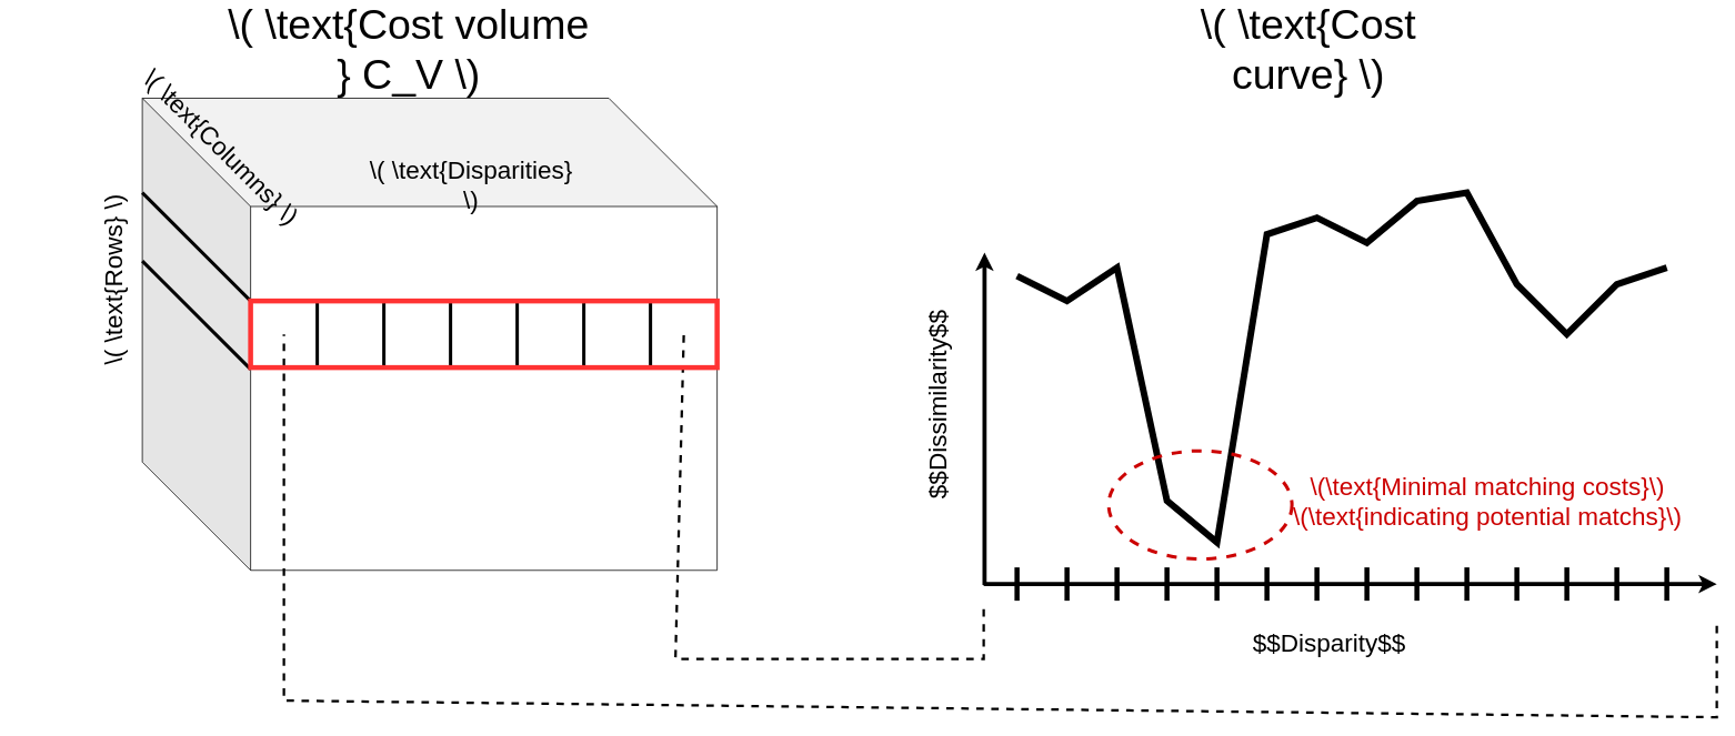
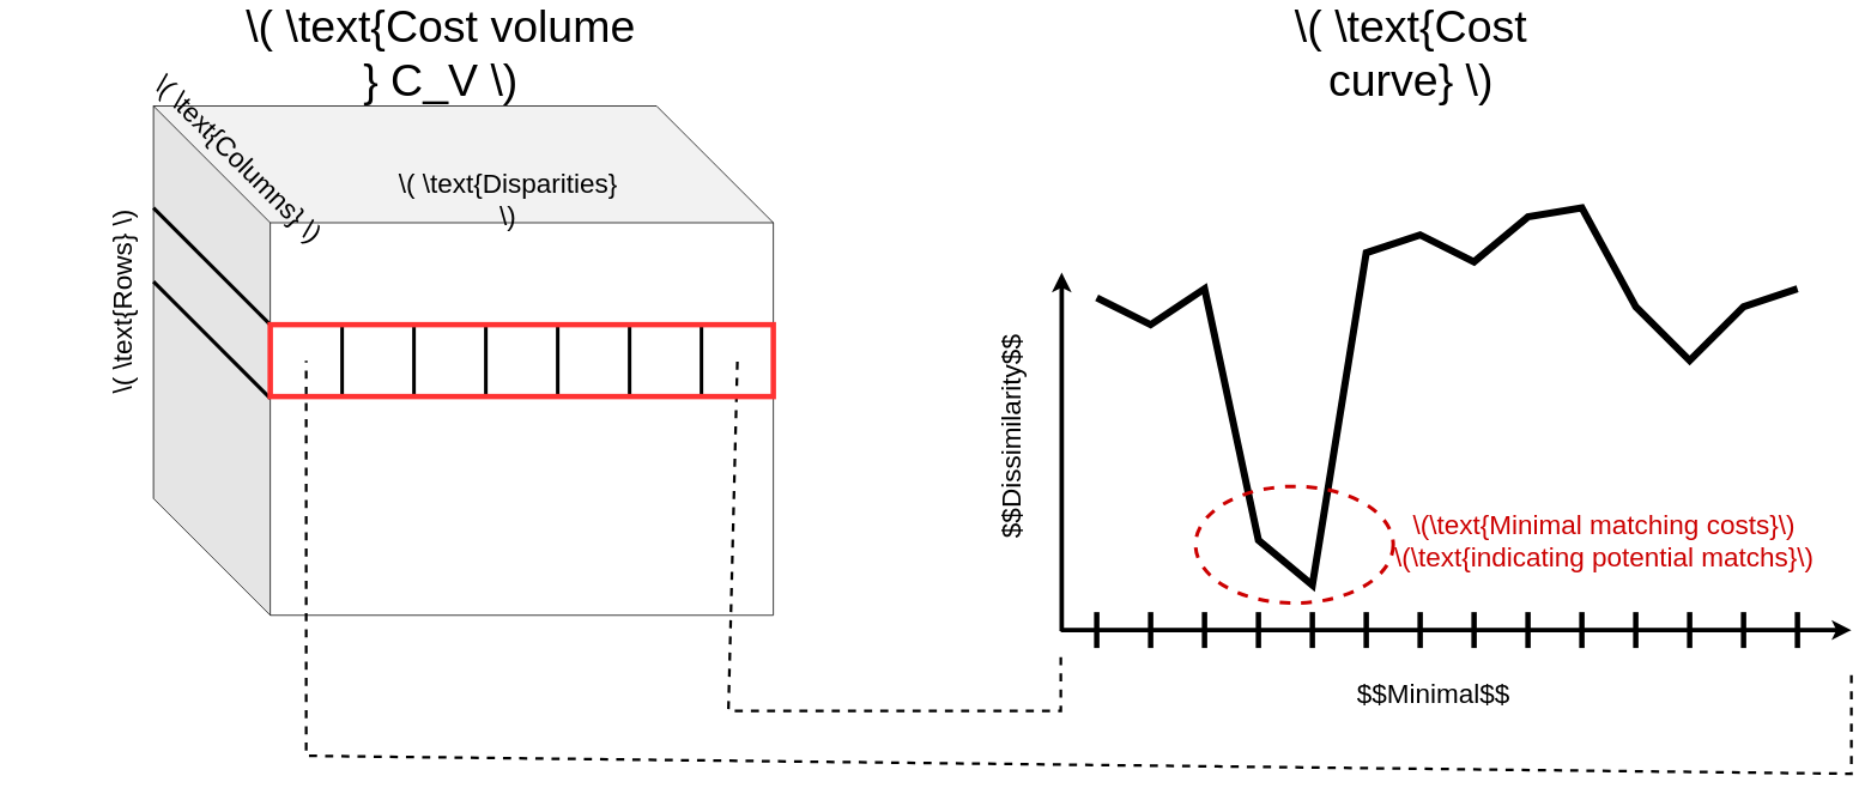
  <mxCell id="0" />
  <mxCell id="1" parent="0" />
  <mxCell id="2" value="" style="shape=cube;whiteSpace=wrap;html=1;boundedLbl=1;backgroundOutline=1;darkOpacity=0.05;darkOpacity2=0.1;size=130;" parent="1" vertex="1"><mxGeometry x="170" y="116.5" width="690" height="567" as="geometry" /></mxCell>
  <mxCell id="3" value="" style="endArrow=none;html=1;rounded=0;strokeWidth=4;" parent="1" edge="1"><mxGeometry width="50" height="50" relative="1" as="geometry"><mxPoint x="380" y="440" as="sourcePoint" /><mxPoint x="380" y="360" as="targetPoint" /></mxGeometry></mxCell>
  <mxCell id="4" value="" style="endArrow=none;html=1;rounded=0;strokeWidth=4;" parent="1" edge="1"><mxGeometry width="50" height="50" relative="1" as="geometry"><mxPoint x="170" y="312" as="sourcePoint" /><mxPoint x="300" y="442" as="targetPoint" /></mxGeometry></mxCell>
  <mxCell id="5" value="" style="endArrow=none;html=1;rounded=0;strokeWidth=4;" parent="1" edge="1"><mxGeometry width="50" height="50" relative="1" as="geometry"><mxPoint x="170" y="230" as="sourcePoint" /><mxPoint x="300" y="360" as="targetPoint" /></mxGeometry></mxCell>
  <mxCell id="6" value="" style="endArrow=none;dashed=1;html=1;rounded=0;strokeWidth=3;" parent="1" edge="1"><mxGeometry width="50" height="50" relative="1" as="geometry"><mxPoint x="2060" y="750" as="sourcePoint" /><mxPoint x="340" y="400" as="targetPoint" /><Array as="points"><mxPoint x="2060" y="860" /><mxPoint x="340" y="840" /></Array></mxGeometry></mxCell>
  <mxCell id="7" value="" style="endArrow=none;html=1;rounded=0;strokeWidth=8;" parent="1" edge="1"><mxGeometry width="50" height="50" relative="1" as="geometry"><mxPoint x="1220" y="330" as="sourcePoint" /><mxPoint x="2000" y="320" as="targetPoint" /><Array as="points"><mxPoint x="1280" y="360" /><mxPoint x="1340" y="320" /><mxPoint x="1400" y="600" /><mxPoint x="1460" y="650" /><mxPoint x="1520" y="280" /><mxPoint x="1580" y="260" /><mxPoint x="1640" y="290" /><mxPoint x="1700" y="240" /><mxPoint x="1760" y="230" /><mxPoint x="1820" y="340" /><mxPoint x="1880" y="400" /><mxPoint x="1940" y="340" /></Array></mxGeometry></mxCell>
  <mxCell id="8" value="" style="endArrow=none;dashed=1;html=1;rounded=0;strokeWidth=3;" parent="1" edge="1"><mxGeometry width="50" height="50" relative="1" as="geometry"><mxPoint x="1180" y="730" as="sourcePoint" /><mxPoint x="820" y="400" as="targetPoint" /><Array as="points"><mxPoint x="1180" y="790" /><mxPoint x="810" y="790" /></Array></mxGeometry></mxCell>
  <mxCell id="9" value="" style="endArrow=none;html=1;rounded=0;strokeWidth=4;" parent="1" edge="1"><mxGeometry width="50" height="50" relative="1" as="geometry"><mxPoint x="460" y="440" as="sourcePoint" /><mxPoint x="460" y="360" as="targetPoint" /></mxGeometry></mxCell>
  <mxCell id="10" value="" style="endArrow=none;html=1;rounded=0;strokeWidth=4;" parent="1" edge="1"><mxGeometry width="50" height="50" relative="1" as="geometry"><mxPoint x="540" y="440" as="sourcePoint" /><mxPoint x="540" y="360" as="targetPoint" /></mxGeometry></mxCell>
  <mxCell id="11" value="" style="endArrow=none;html=1;rounded=0;strokeWidth=4;" parent="1" edge="1"><mxGeometry width="50" height="50" relative="1" as="geometry"><mxPoint x="620" y="440" as="sourcePoint" /><mxPoint x="620" y="360" as="targetPoint" /></mxGeometry></mxCell>
  <mxCell id="12" value="" style="endArrow=none;html=1;rounded=0;strokeWidth=4;" parent="1" edge="1"><mxGeometry width="50" height="50" relative="1" as="geometry"><mxPoint x="700" y="440" as="sourcePoint" /><mxPoint x="700" y="360" as="targetPoint" /></mxGeometry></mxCell>
  <mxCell id="13" value="" style="endArrow=none;html=1;rounded=0;strokeWidth=4;" parent="1" edge="1"><mxGeometry width="50" height="50" relative="1" as="geometry"><mxPoint x="780" y="440" as="sourcePoint" /><mxPoint x="780" y="360" as="targetPoint" /></mxGeometry></mxCell>
  <mxCell id="14" value="" style="rounded=0;whiteSpace=wrap;html=1;fillColor=none;strokeWidth=6;strokeColor=#FF3333;" parent="1" vertex="1"><mxGeometry x="300" y="360" width="560" height="80" as="geometry" /></mxCell>
- <mxCell id="15" value="&lt;font style=&quot;font-size: 30px;&quot;&gt;$$Disparity$$&lt;/font&gt;" style="text;html=1;strokeColor=none;fillColor=none;align=center;verticalAlign=middle;whiteSpace=wrap;rounded=0;" parent="1" vertex="1"><mxGeometry x="1460" y="720" width="270" height="100" as="geometry" /></mxCell>
+ <mxCell id="15" value="&lt;font style=&quot;font-size: 30px;&quot;&gt;$$Minimal$$&lt;/font&gt;" style="text;html=1;strokeColor=none;fillColor=none;align=center;verticalAlign=middle;whiteSpace=wrap;rounded=0;" parent="1" vertex="1"><mxGeometry x="1460" y="720" width="270" height="100" as="geometry" /></mxCell>
  <mxCell id="16" value="&lt;font style=&quot;font-size: 30px;&quot;&gt;\( \text{Rows} \)&lt;/font&gt;" style="text;html=1;align=center;verticalAlign=middle;resizable=0;points=[];autosize=1;strokeColor=none;fillColor=none;rotation=-90;" parent="1" vertex="1"><mxGeometry x="20" y="310" width="230" height="50" as="geometry" /></mxCell>
  <mxCell id="17" value="&lt;font style=&quot;font-size: 30px;&quot;&gt;\( \text{Columns} \)&lt;/font&gt;" style="text;html=1;align=center;verticalAlign=middle;resizable=0;points=[];autosize=1;strokeColor=none;fillColor=none;rotation=45;" parent="1" vertex="1"><mxGeometry x="130" y="150" width="270" height="50" as="geometry" /></mxCell>
  <mxCell id="18" value="" style="endArrow=classic;html=1;rounded=0;strokeWidth=5;" parent="1" edge="1"><mxGeometry width="50" height="50" relative="1" as="geometry"><mxPoint x="1180" y="700" as="sourcePoint" /><mxPoint x="2060" y="700" as="targetPoint" /></mxGeometry></mxCell>
  <mxCell id="19" value="" style="endArrow=classic;html=1;rounded=0;strokeWidth=5;" parent="1" edge="1"><mxGeometry width="50" height="50" relative="1" as="geometry"><mxPoint x="1181" y="701" as="sourcePoint" /><mxPoint x="1181" y="302" as="targetPoint" /></mxGeometry></mxCell>
  <mxCell id="20" value="&lt;font style=&quot;font-size: 30px;&quot;&gt;$$Dissimilarity$$&lt;/font&gt;" style="text;html=1;align=center;verticalAlign=middle;resizable=0;points=[];autosize=1;strokeColor=none;fillColor=none;rotation=-90;" parent="1" vertex="1"><mxGeometry x="1000" y="460" width="250" height="50" as="geometry" /></mxCell>
  <mxCell id="21" value="&lt;font style=&quot;font-size: 50px;&quot;&gt;\( \text{Cost volume } C_V \)&lt;/font&gt;" style="text;html=1;strokeColor=none;fillColor=none;align=center;verticalAlign=middle;whiteSpace=wrap;rounded=0;" parent="1" vertex="1"><mxGeometry x="270" y="20" width="440" height="76.5" as="geometry" /></mxCell>
  <mxCell id="22" value="&lt;font style=&quot;font-size: 50px;&quot;&gt;\( \text{Cost curve} \)&lt;/font&gt;" style="text;html=1;strokeColor=none;fillColor=none;align=center;verticalAlign=middle;whiteSpace=wrap;rounded=0;" parent="1" vertex="1"><mxGeometry x="1410" y="20" width="320" height="76.5" as="geometry" /></mxCell>
  <mxCell id="23" value="" style="ellipse;whiteSpace=wrap;html=1;fillColor=none;strokeColor=#CC0000;strokeWidth=4;dashed=1;" parent="1" vertex="1"><mxGeometry x="1330" y="540" width="220" height="130" as="geometry" /></mxCell>
  <mxCell id="24" value="" style="endArrow=none;html=1;rounded=0;strokeWidth=6;" parent="1" edge="1"><mxGeometry width="50" height="50" relative="1" as="geometry"><mxPoint x="1220" y="720" as="sourcePoint" /><mxPoint x="1220" y="680" as="targetPoint" /></mxGeometry></mxCell>
  <mxCell id="25" value="" style="endArrow=none;html=1;rounded=0;strokeWidth=6;" parent="1" edge="1"><mxGeometry width="50" height="50" relative="1" as="geometry"><mxPoint x="1280" y="720" as="sourcePoint" /><mxPoint x="1280" y="680" as="targetPoint" /></mxGeometry></mxCell>
  <mxCell id="26" value="" style="endArrow=none;html=1;rounded=0;strokeWidth=6;" parent="1" edge="1"><mxGeometry width="50" height="50" relative="1" as="geometry"><mxPoint x="1340" y="720" as="sourcePoint" /><mxPoint x="1340" y="680" as="targetPoint" /></mxGeometry></mxCell>
  <mxCell id="27" value="" style="endArrow=none;html=1;rounded=0;strokeWidth=6;" parent="1" edge="1"><mxGeometry width="50" height="50" relative="1" as="geometry"><mxPoint x="1400" y="720" as="sourcePoint" /><mxPoint x="1400" y="680" as="targetPoint" /></mxGeometry></mxCell>
  <mxCell id="28" value="" style="endArrow=none;html=1;rounded=0;strokeWidth=6;" parent="1" edge="1"><mxGeometry width="50" height="50" relative="1" as="geometry"><mxPoint x="1460" y="720" as="sourcePoint" /><mxPoint x="1460" y="680" as="targetPoint" /></mxGeometry></mxCell>
  <mxCell id="29" value="" style="endArrow=none;html=1;rounded=0;strokeWidth=6;" parent="1" edge="1"><mxGeometry width="50" height="50" relative="1" as="geometry"><mxPoint x="1520" y="720" as="sourcePoint" /><mxPoint x="1520" y="680" as="targetPoint" /></mxGeometry></mxCell>
  <mxCell id="30" value="" style="endArrow=none;html=1;rounded=0;strokeWidth=6;" parent="1" edge="1"><mxGeometry width="50" height="50" relative="1" as="geometry"><mxPoint x="1580" y="720" as="sourcePoint" /><mxPoint x="1580" y="680" as="targetPoint" /></mxGeometry></mxCell>
  <mxCell id="31" value="" style="endArrow=none;html=1;rounded=0;strokeWidth=6;" parent="1" edge="1"><mxGeometry width="50" height="50" relative="1" as="geometry"><mxPoint x="1640" y="720" as="sourcePoint" /><mxPoint x="1640" y="680" as="targetPoint" /></mxGeometry></mxCell>
  <mxCell id="32" value="" style="endArrow=none;html=1;rounded=0;strokeWidth=6;" parent="1" edge="1"><mxGeometry width="50" height="50" relative="1" as="geometry"><mxPoint x="1700" y="720" as="sourcePoint" /><mxPoint x="1700" y="680" as="targetPoint" /></mxGeometry></mxCell>
  <mxCell id="33" value="" style="endArrow=none;html=1;rounded=0;strokeWidth=6;" parent="1" edge="1"><mxGeometry width="50" height="50" relative="1" as="geometry"><mxPoint x="1760" y="720" as="sourcePoint" /><mxPoint x="1760" y="680" as="targetPoint" /></mxGeometry></mxCell>
  <mxCell id="34" value="" style="endArrow=none;html=1;rounded=0;strokeWidth=6;" parent="1" edge="1"><mxGeometry width="50" height="50" relative="1" as="geometry"><mxPoint x="1820" y="720" as="sourcePoint" /><mxPoint x="1820" y="680" as="targetPoint" /></mxGeometry></mxCell>
  <mxCell id="35" value="" style="endArrow=none;html=1;rounded=0;strokeWidth=6;" parent="1" edge="1"><mxGeometry width="50" height="50" relative="1" as="geometry"><mxPoint x="1880" y="720" as="sourcePoint" /><mxPoint x="1880" y="680" as="targetPoint" /></mxGeometry></mxCell>
  <mxCell id="36" value="" style="endArrow=none;html=1;rounded=0;strokeWidth=6;" parent="1" edge="1"><mxGeometry width="50" height="50" relative="1" as="geometry"><mxPoint x="1940" y="720" as="sourcePoint" /><mxPoint x="1940" y="680" as="targetPoint" /></mxGeometry></mxCell>
  <mxCell id="37" value="" style="endArrow=none;html=1;rounded=0;strokeWidth=6;" parent="1" edge="1"><mxGeometry width="50" height="50" relative="1" as="geometry"><mxPoint x="2000" y="720" as="sourcePoint" /><mxPoint x="2000" y="680" as="targetPoint" /></mxGeometry></mxCell>
  <mxCell id="38" value="&lt;div style=&quot;font-size: 30px;&quot;&gt;&lt;font color=&quot;#cc0000&quot; style=&quot;font-size: 30px;&quot;&gt;\(\text{Minimal matching costs}\)&lt;/font&gt;&lt;/div&gt;&lt;div style=&quot;font-size: 30px;&quot;&gt;&lt;font color=&quot;#cc0000&quot; style=&quot;font-size: 30px;&quot;&gt;\(\text{indicating potential matchs}\)&lt;/font&gt;&lt;/div&gt;" style="text;html=1;strokeColor=none;fillColor=none;align=center;verticalAlign=middle;whiteSpace=wrap;rounded=0;" parent="1" vertex="1"><mxGeometry x="1530" y="550" width="510" height="100" as="geometry" /></mxCell>
  <mxCell id="39" value="&lt;font style=&quot;font-size: 30px;&quot;&gt;\( \text{Disparities} \)&lt;/font&gt;" style="text;html=1;strokeColor=none;fillColor=none;align=center;verticalAlign=middle;whiteSpace=wrap;rounded=0;" parent="1" vertex="1"><mxGeometry x="430" y="170" width="270" height="100" as="geometry" /></mxCell>
